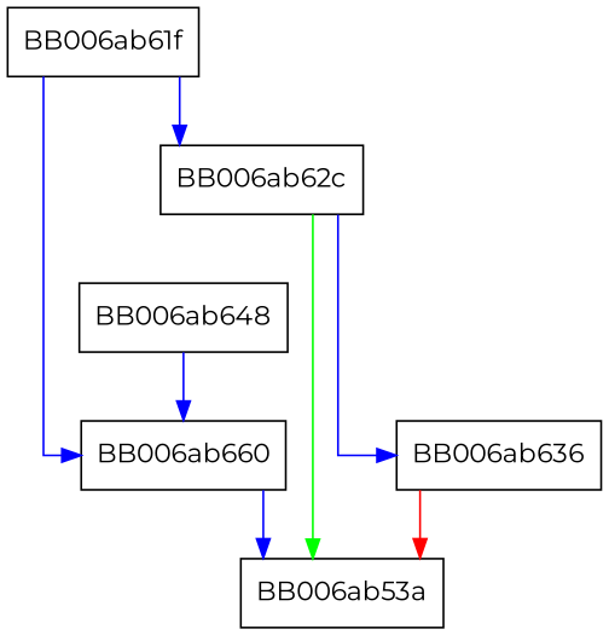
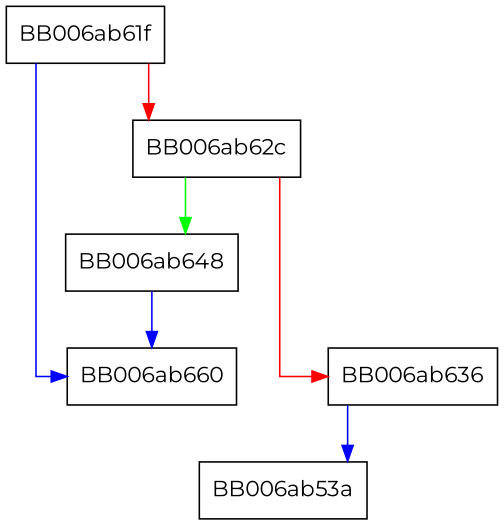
  digraph {
    fontname=Montserrat
    splines=ortho
    node [fontname=Montserrat shape=box]
    edge [color=blue fontname=Montserrat]
    n1 [label=BB006ab53a]
    BB006ab61f
    BB006ab660
    BB006ab62c
    BB006ab648
    BB006ab636
    BB006ab61f -> BB006ab660
-   BB006ab61f -> BB006ab62c
-   BB006ab660 -> n1
-   BB006ab62c -> n1 [color=green]
-   BB006ab62c -> BB006ab636
+   BB006ab61f -> BB006ab62c [color=red]
+   BB006ab62c -> BB006ab648 [color=green]
+   BB006ab62c -> BB006ab636 [color=red]
    BB006ab648 -> BB006ab660
-   BB006ab636 -> n1 [color=red]
+   BB006ab636 -> n1
  }
